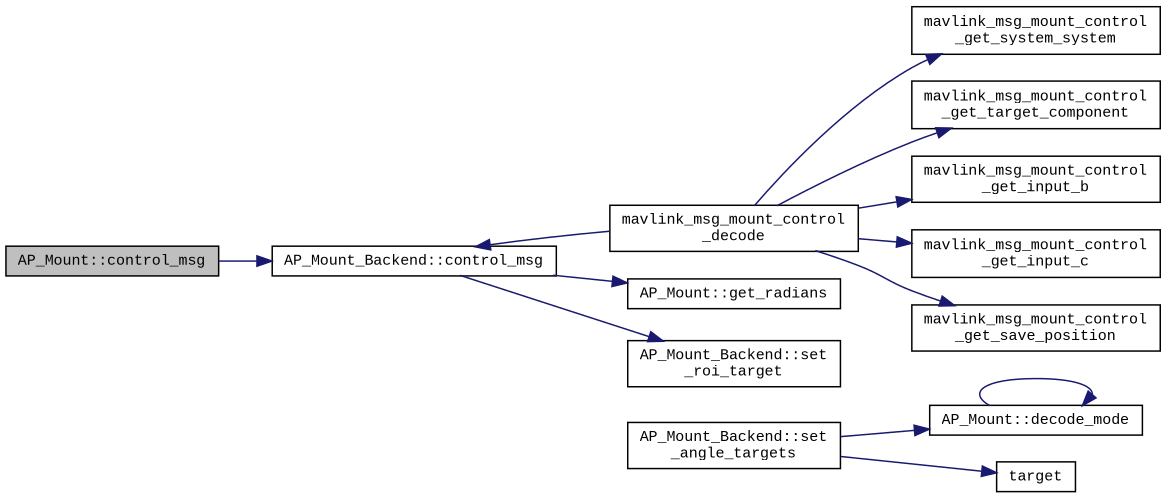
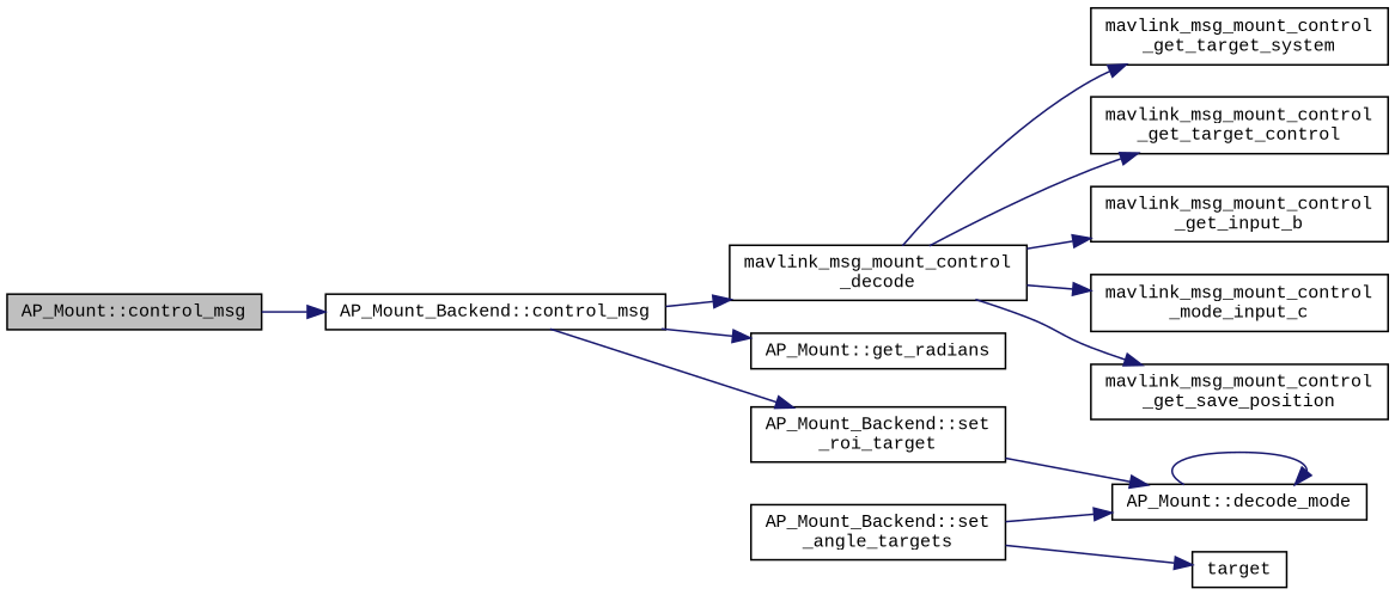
  digraph {
    fontname="Liberation Mono"
    rankdir=LR
    node [color=black fillcolor=white fontname="Liberation Mono" fontsize=10 shape=record style=filled]
    edge [color=midnightblue fontname="Liberation Mono" fontsize=10 labelfontname=Helvetica labelfontsize=10 style=solid]
    n1 [fillcolor=grey75 fontcolor=black height=0.2 label="AP_Mount::control_msg" width=0.4]
    n2 [height=0.2 label="AP_Mount_Backend::control_msg" width=0.4]
    n3 [height=0.2 label="mavlink_msg_mount_control\l_decode" width=0.4]
    n4 [height=0.2 label="AP_Mount::get_radians" width=0.4]
    n5 [height=0.2 label="AP_Mount_Backend::set\l_roi_target" width=0.4]
-   n6 [height=0.2 label="mavlink_msg_mount_control\l_get_system_system" width=0.4]
-   n7 [height=0.2 label="mavlink_msg_mount_control\l_get_target_component" width=0.4]
+   n6 [height=0.2 label="mavlink_msg_mount_control\l_get_target_system" width=0.4]
+   n7 [height=0.2 label="mavlink_msg_mount_control\l_get_target_control" width=0.4]
    n8 [height=0.2 label="mavlink_msg_mount_control\l_get_input_b" width=0.4]
-   n9 [height=0.2 label="mavlink_msg_mount_control\l_get_input_c" width=0.4]
+   n9 [height=0.2 label="mavlink_msg_mount_control\l_mode_input_c" width=0.4]
    n10 [height=0.2 label="mavlink_msg_mount_control\l_get_save_position" width=0.4]
    n11 [height=0.2 label="AP_Mount_Backend::set\l_angle_targets" width=0.4]
    n12 [height=0.2 label=target width=0.4]
    n13 [height=0.2 label="AP_Mount::decode_mode" width=0.4]
    n1 -> n2
-   n3 -> n2
+   n2 -> n3
    n2 -> n4
    n2 -> n5
    n3 -> n6
    n3 -> n7
    n3 -> n8
    n3 -> n9
    n3 -> n10
+   n5 -> n13
    n11 -> n12
    n11 -> n13
    n13 -> n13
  }
